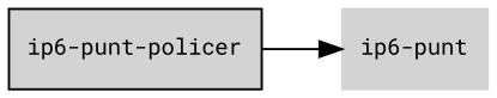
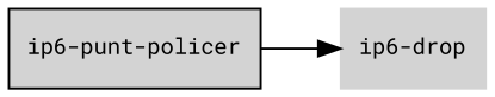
  digraph {
    rankdir=LR
    fontname="Roboto Mono"
    node [fillcolor=lightgray fontcolor=black fontsize=10 shape=box style=filled fontname="Roboto Mono"]
    "ip6-punt-policer" [color=black]
-   "ip6-drop" [color=lightgray label="ip6-punt"]
+   "ip6-drop" [color=lightgray]
    "ip6-punt-policer" -> "ip6-drop" [fontsize=8 fontname="Roboto Mono"]
  }
